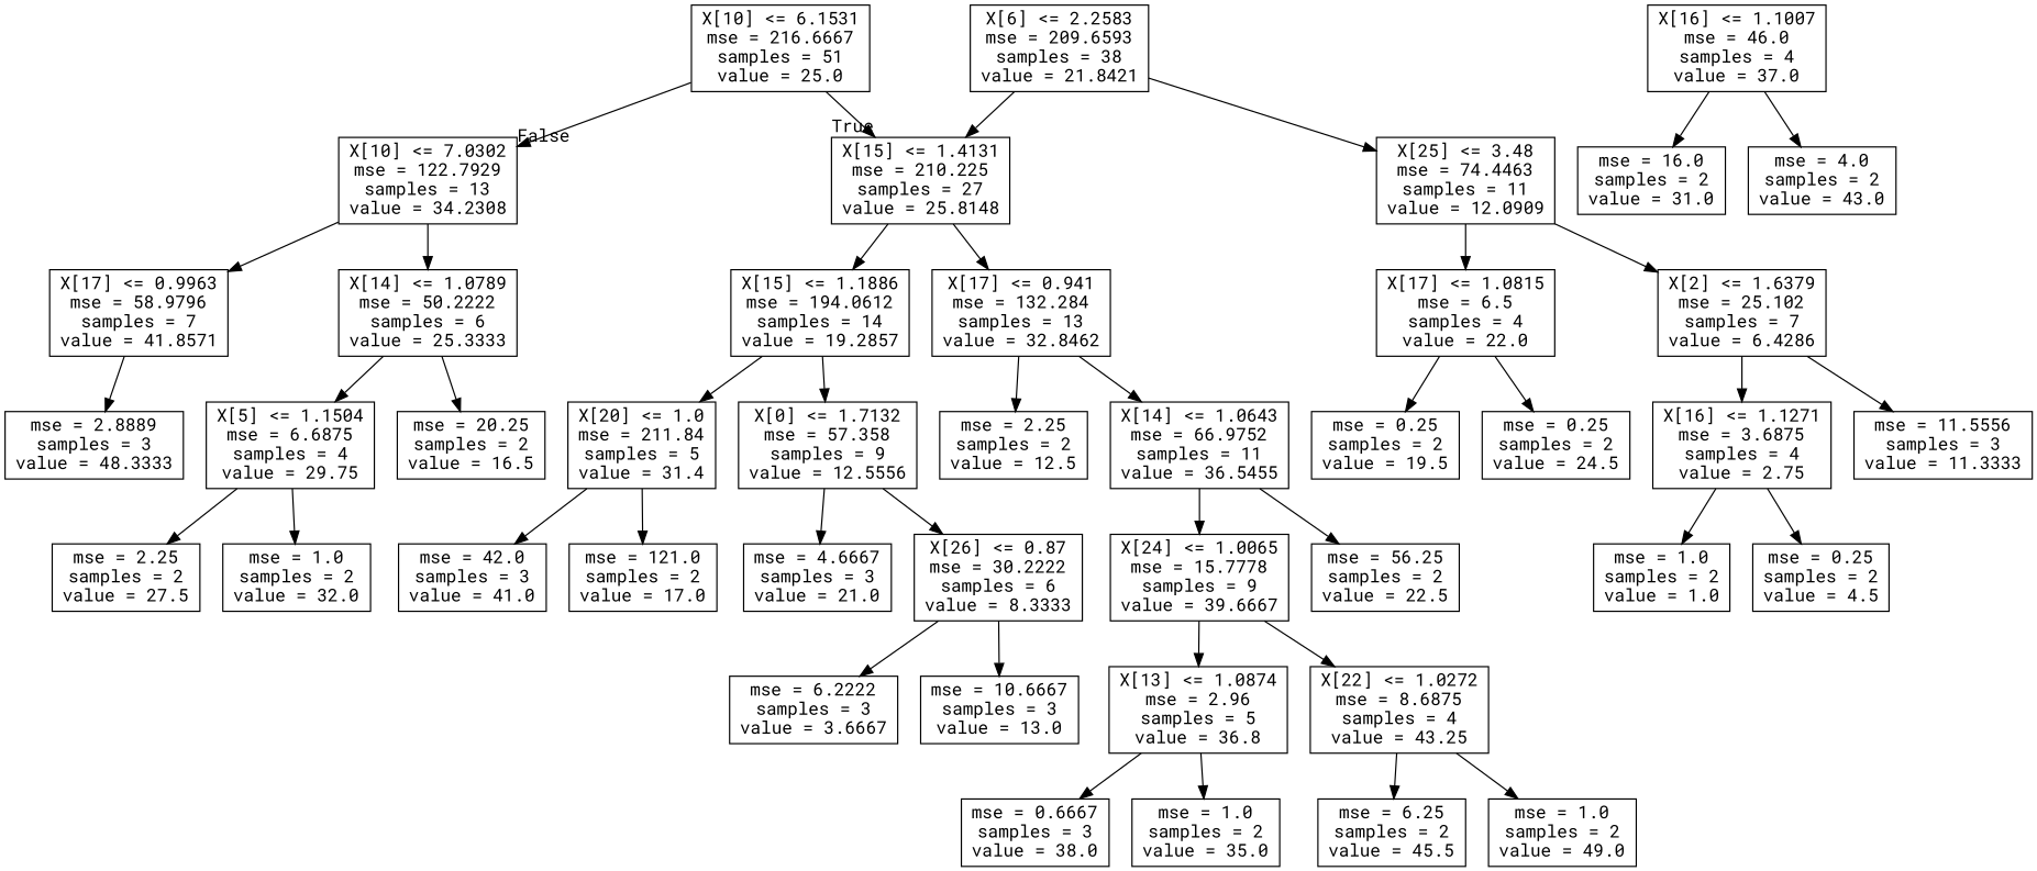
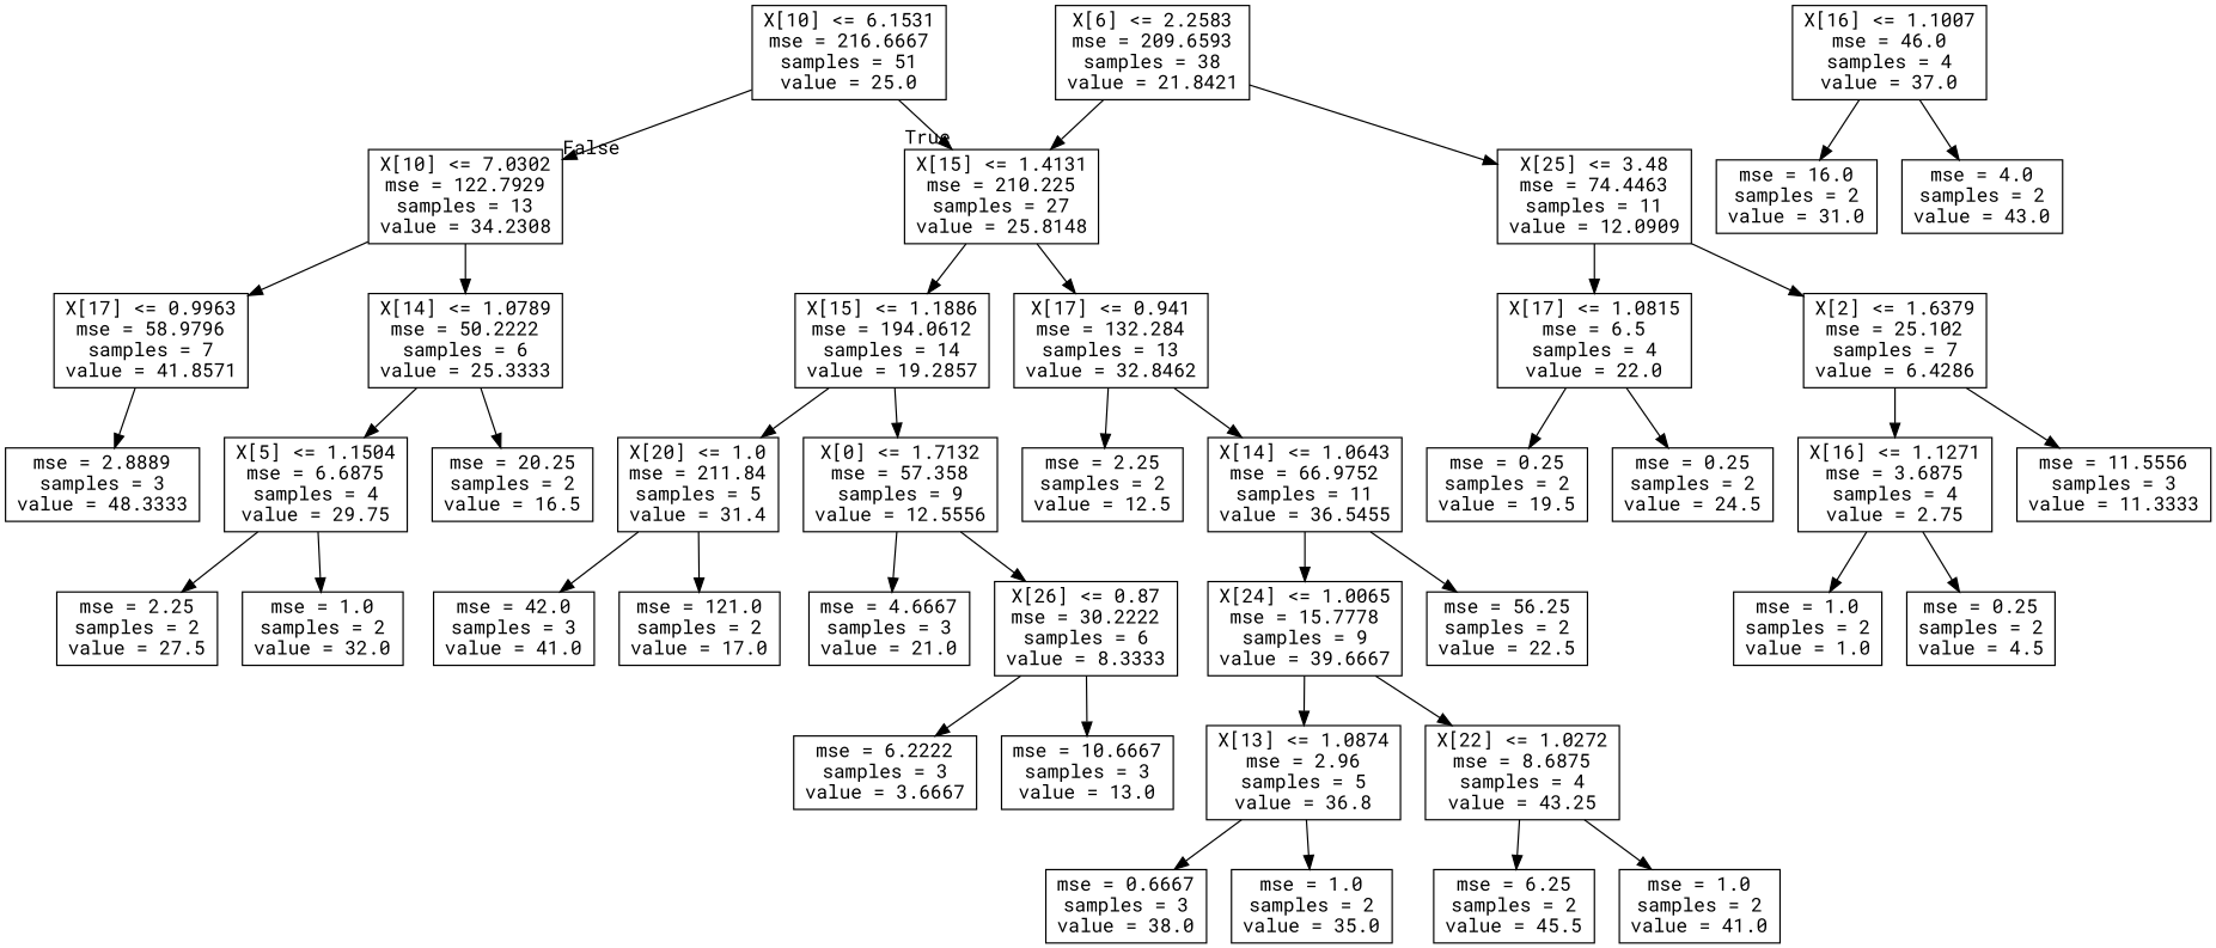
  digraph {
    fontname="Roboto Mono"
    node [fontname="Roboto Mono" shape=box]
    edge [fontname="Roboto Mono"]
    n1 [label="X[10] <= 6.1531\nmse = 216.6667\nsamples = 51\nvalue = 25.0"]
    n2 [label="X[10] <= 7.0302\nmse = 122.7929\nsamples = 13\nvalue = 34.2308"]
    n3 [label="X[15] <= 1.4131\nmse = 210.225\nsamples = 27\nvalue = 25.8148"]
    n4 [label="X[6] <= 2.2583\nmse = 209.6593\nsamples = 38\nvalue = 21.8421"]
    n5 [label="X[25] <= 3.48\nmse = 74.4463\nsamples = 11\nvalue = 12.0909"]
    n6 [label="X[17] <= 0.9963\nmse = 58.9796\nsamples = 7\nvalue = 41.8571"]
    n7 [label="X[14] <= 1.0789\nmse = 50.2222\nsamples = 6\nvalue = 25.3333"]
    n8 [label="X[17] <= 1.0815\nmse = 6.5\nsamples = 4\nvalue = 22.0"]
    n9 [label="X[2] <= 1.6379\nmse = 25.102\nsamples = 7\nvalue = 6.4286"]
    n10 [label="X[15] <= 1.1886\nmse = 194.0612\nsamples = 14\nvalue = 19.2857"]
    n11 [label="X[17] <= 0.941\nmse = 132.284\nsamples = 13\nvalue = 32.8462"]
    n12 [label="mse = 0.25\nsamples = 2\nvalue = 19.5"]
    n13 [label="mse = 0.25\nsamples = 2\nvalue = 24.5"]
    n14 [label="X[16] <= 1.1271\nmse = 3.6875\nsamples = 4\nvalue = 2.75"]
    n15 [label="mse = 11.5556\nsamples = 3\nvalue = 11.3333"]
    n16 [label="mse = 1.0\nsamples = 2\nvalue = 1.0"]
    n17 [label="mse = 0.25\nsamples = 2\nvalue = 4.5"]
    n18 [label="X[20] <= 1.0\nmse = 211.84\nsamples = 5\nvalue = 31.4"]
    n19 [label="X[0] <= 1.7132\nmse = 57.358\nsamples = 9\nvalue = 12.5556"]
    n20 [label="mse = 2.25\nsamples = 2\nvalue = 12.5"]
    n21 [label="X[14] <= 1.0643\nmse = 66.9752\nsamples = 11\nvalue = 36.5455"]
    n22 [label="mse = 42.0\nsamples = 3\nvalue = 41.0"]
    n23 [label="mse = 121.0\nsamples = 2\nvalue = 17.0"]
    n24 [label="mse = 4.6667\nsamples = 3\nvalue = 21.0"]
    n25 [label="X[26] <= 0.87\nmse = 30.2222\nsamples = 6\nvalue = 8.3333"]
    n26 [label="mse = 6.2222\nsamples = 3\nvalue = 3.6667"]
    n27 [label="mse = 10.6667\nsamples = 3\nvalue = 13.0"]
    n28 [label="X[24] <= 1.0065\nmse = 15.7778\nsamples = 9\nvalue = 39.6667"]
    n29 [label="mse = 56.25\nsamples = 2\nvalue = 22.5"]
    n30 [label="X[13] <= 1.0874\nmse = 2.96\nsamples = 5\nvalue = 36.8"]
    n31 [label="X[22] <= 1.0272\nmse = 8.6875\nsamples = 4\nvalue = 43.25"]
    n32 [label="mse = 0.6667\nsamples = 3\nvalue = 38.0"]
    n33 [label="mse = 1.0\nsamples = 2\nvalue = 35.0"]
    n34 [label="mse = 6.25\nsamples = 2\nvalue = 45.5"]
-   n35 [label="mse = 1.0\nsamples = 2\nvalue = 49.0"]
+   n35 [label="mse = 1.0\nsamples = 2\nvalue = 41.0"]
    n36 [label="mse = 2.8889\nsamples = 3\nvalue = 48.3333"]
    n37 [label="X[5] <= 1.1504\nmse = 6.6875\nsamples = 4\nvalue = 29.75"]
    n38 [label="mse = 20.25\nsamples = 2\nvalue = 16.5"]
    n39 [label="X[16] <= 1.1007\nmse = 46.0\nsamples = 4\nvalue = 37.0"]
    n40 [label="mse = 16.0\nsamples = 2\nvalue = 31.0"]
    n41 [label="mse = 4.0\nsamples = 2\nvalue = 43.0"]
    n42 [label="mse = 2.25\nsamples = 2\nvalue = 27.5"]
    n43 [label="mse = 1.0\nsamples = 2\nvalue = 32.0"]
    n1 -> n2 [headlabel=False labelangle=-45 labeldistance=2.5]
    n1 -> n3 [headlabel=True labelangle=45 labeldistance=2.5]
    n2 -> n6
    n2 -> n7
    n3 -> n10
    n3 -> n11
    n4 -> n3
    n4 -> n5
    n5 -> n8
    n5 -> n9
    n6 -> n36
    n7 -> n37
    n7 -> n38
    n8 -> n12
    n8 -> n13
    n9 -> n14
    n9 -> n15
    n10 -> n18
    n10 -> n19
    n11 -> n20
    n11 -> n21
    n14 -> n16
    n14 -> n17
    n18 -> n22
    n18 -> n23
    n19 -> n24
    n19 -> n25
    n21 -> n28
    n21 -> n29
    n25 -> n26
    n25 -> n27
    n28 -> n30
    n28 -> n31
    n30 -> n32
    n30 -> n33
    n31 -> n34
    n31 -> n35
    n37 -> n42
    n37 -> n43
    n39 -> n40
    n39 -> n41
  }
